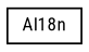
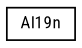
  digraph {
    rankdir=LR
    fontname="Roboto Condensed"
-   n1 [color=black fillcolor=white fontname="Roboto Condensed" fontsize=10 height=0.2 label=AI18n shape=record style=filled width=0.4]
+   n1 [color=black fillcolor=white fontname="Roboto Condensed" fontsize=10 height=0.2 label=AI19n shape=record style=filled width=0.4]
  }
